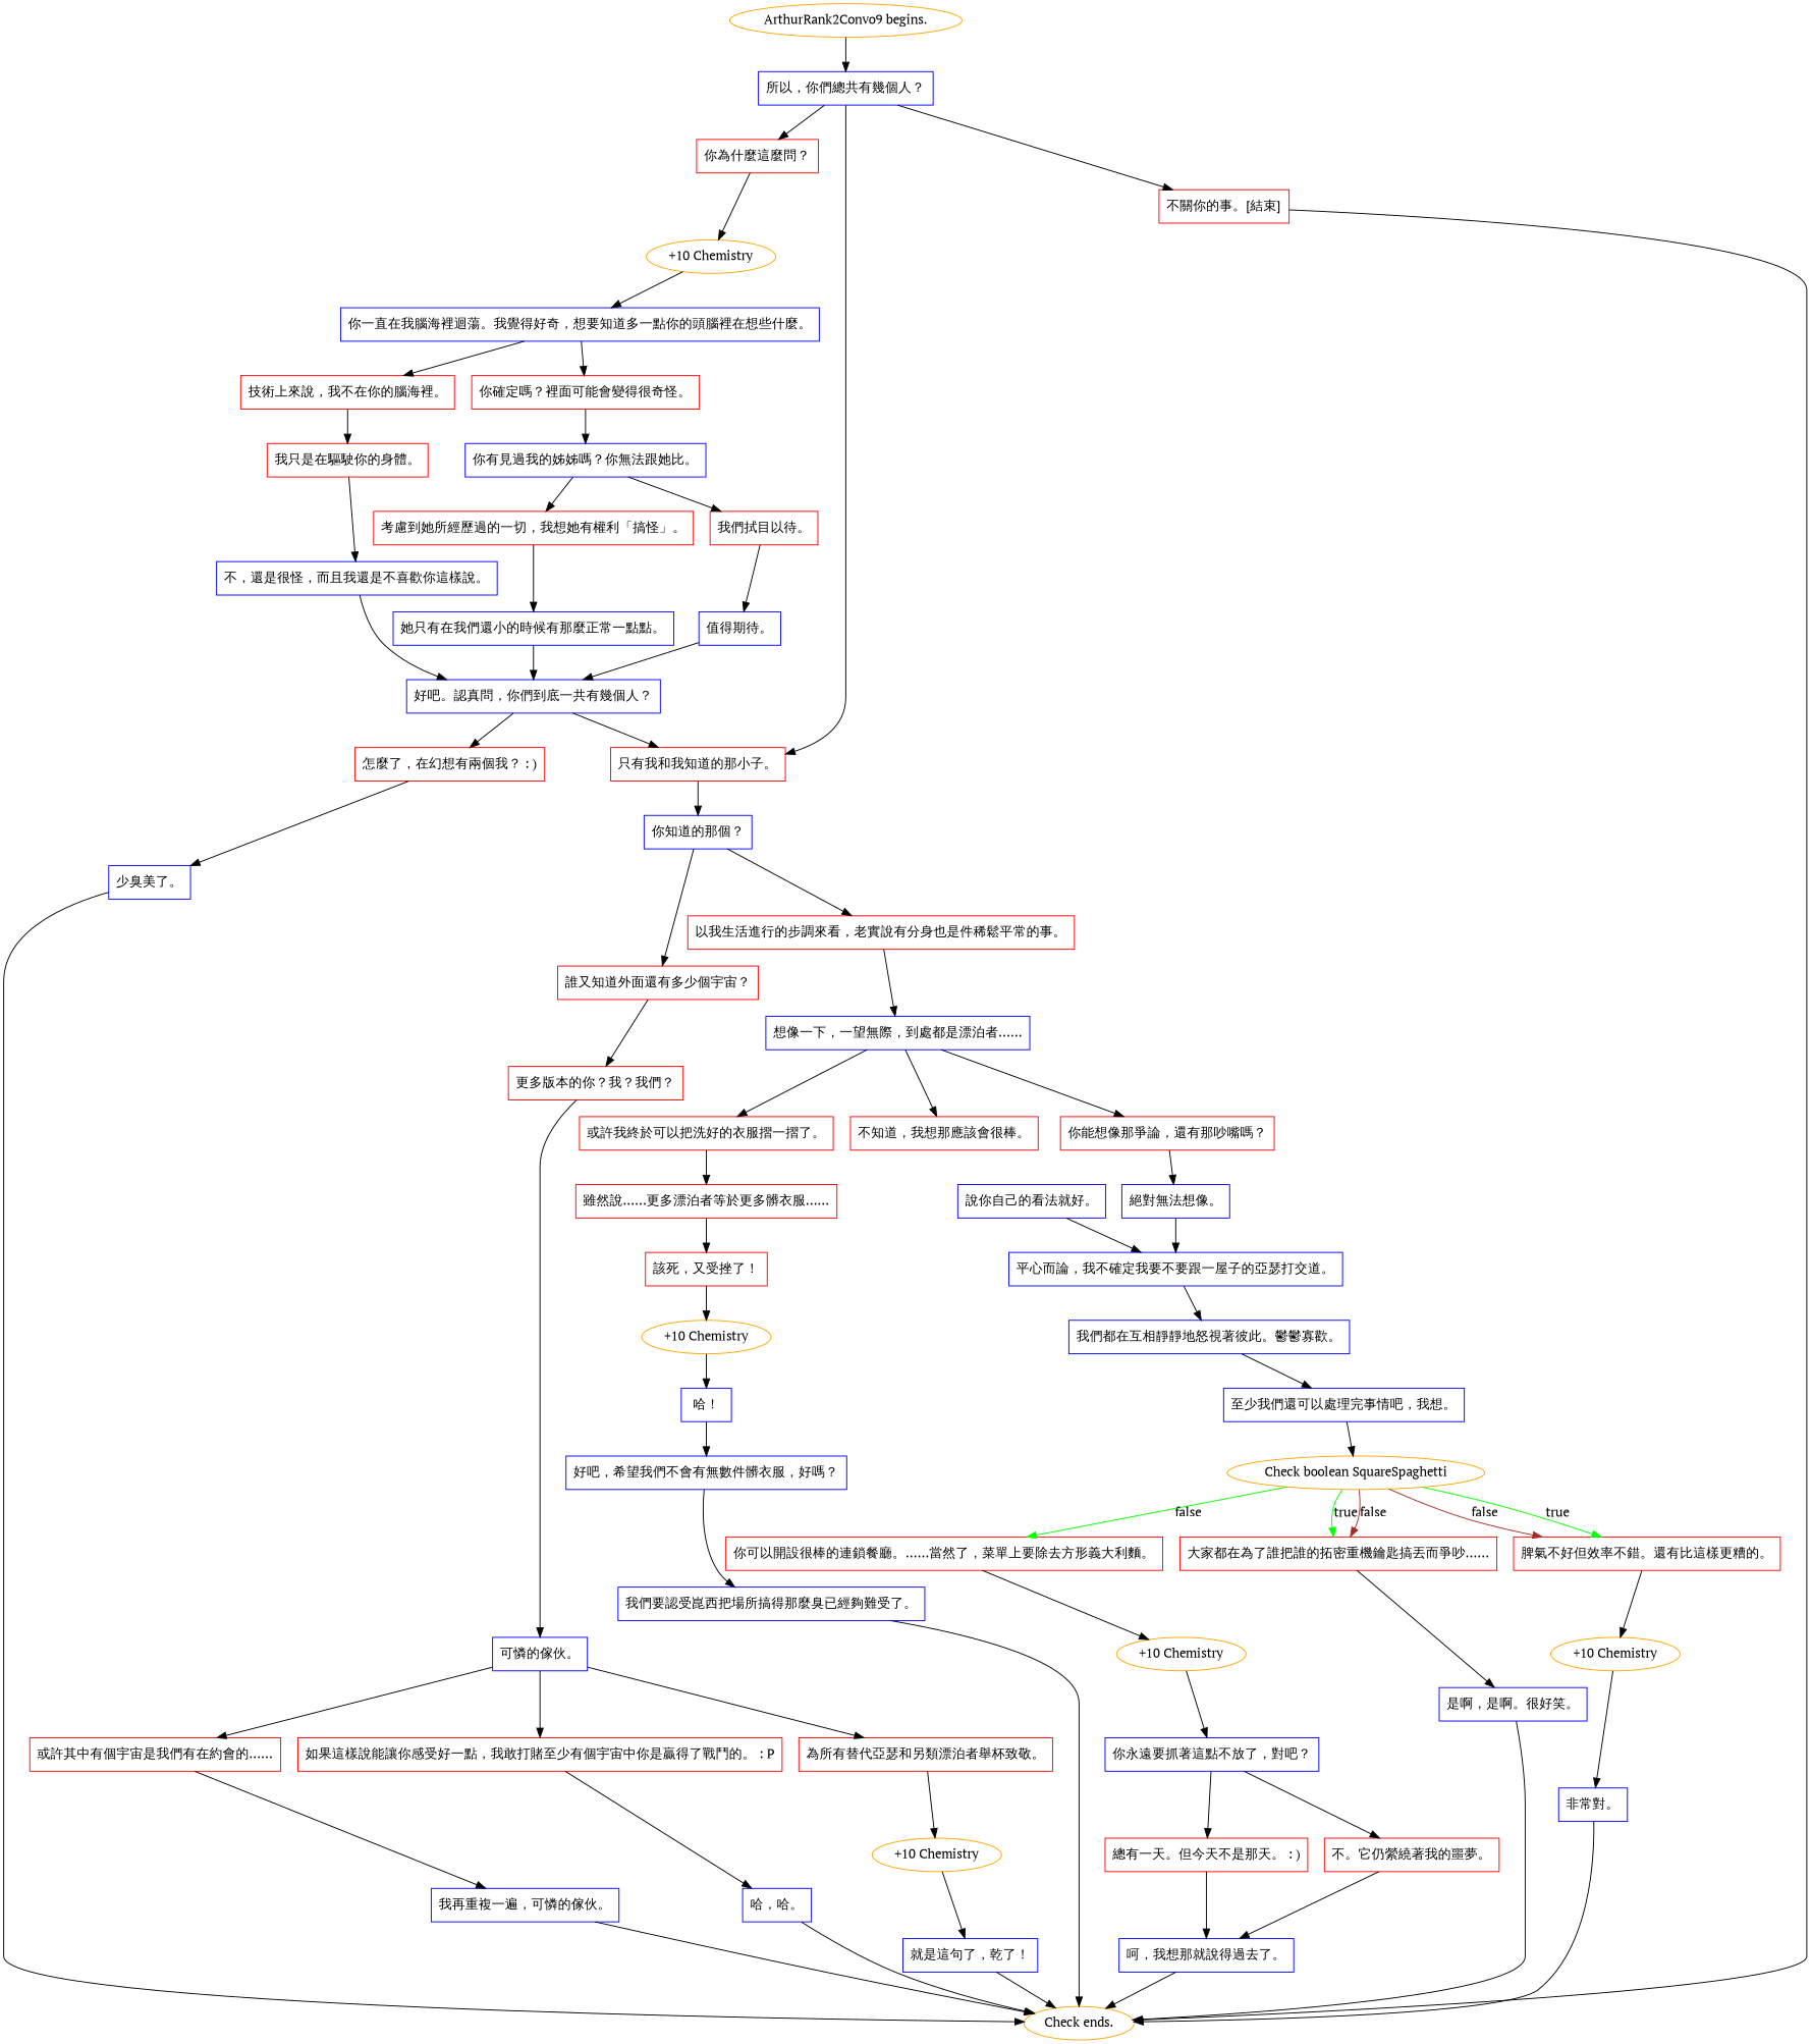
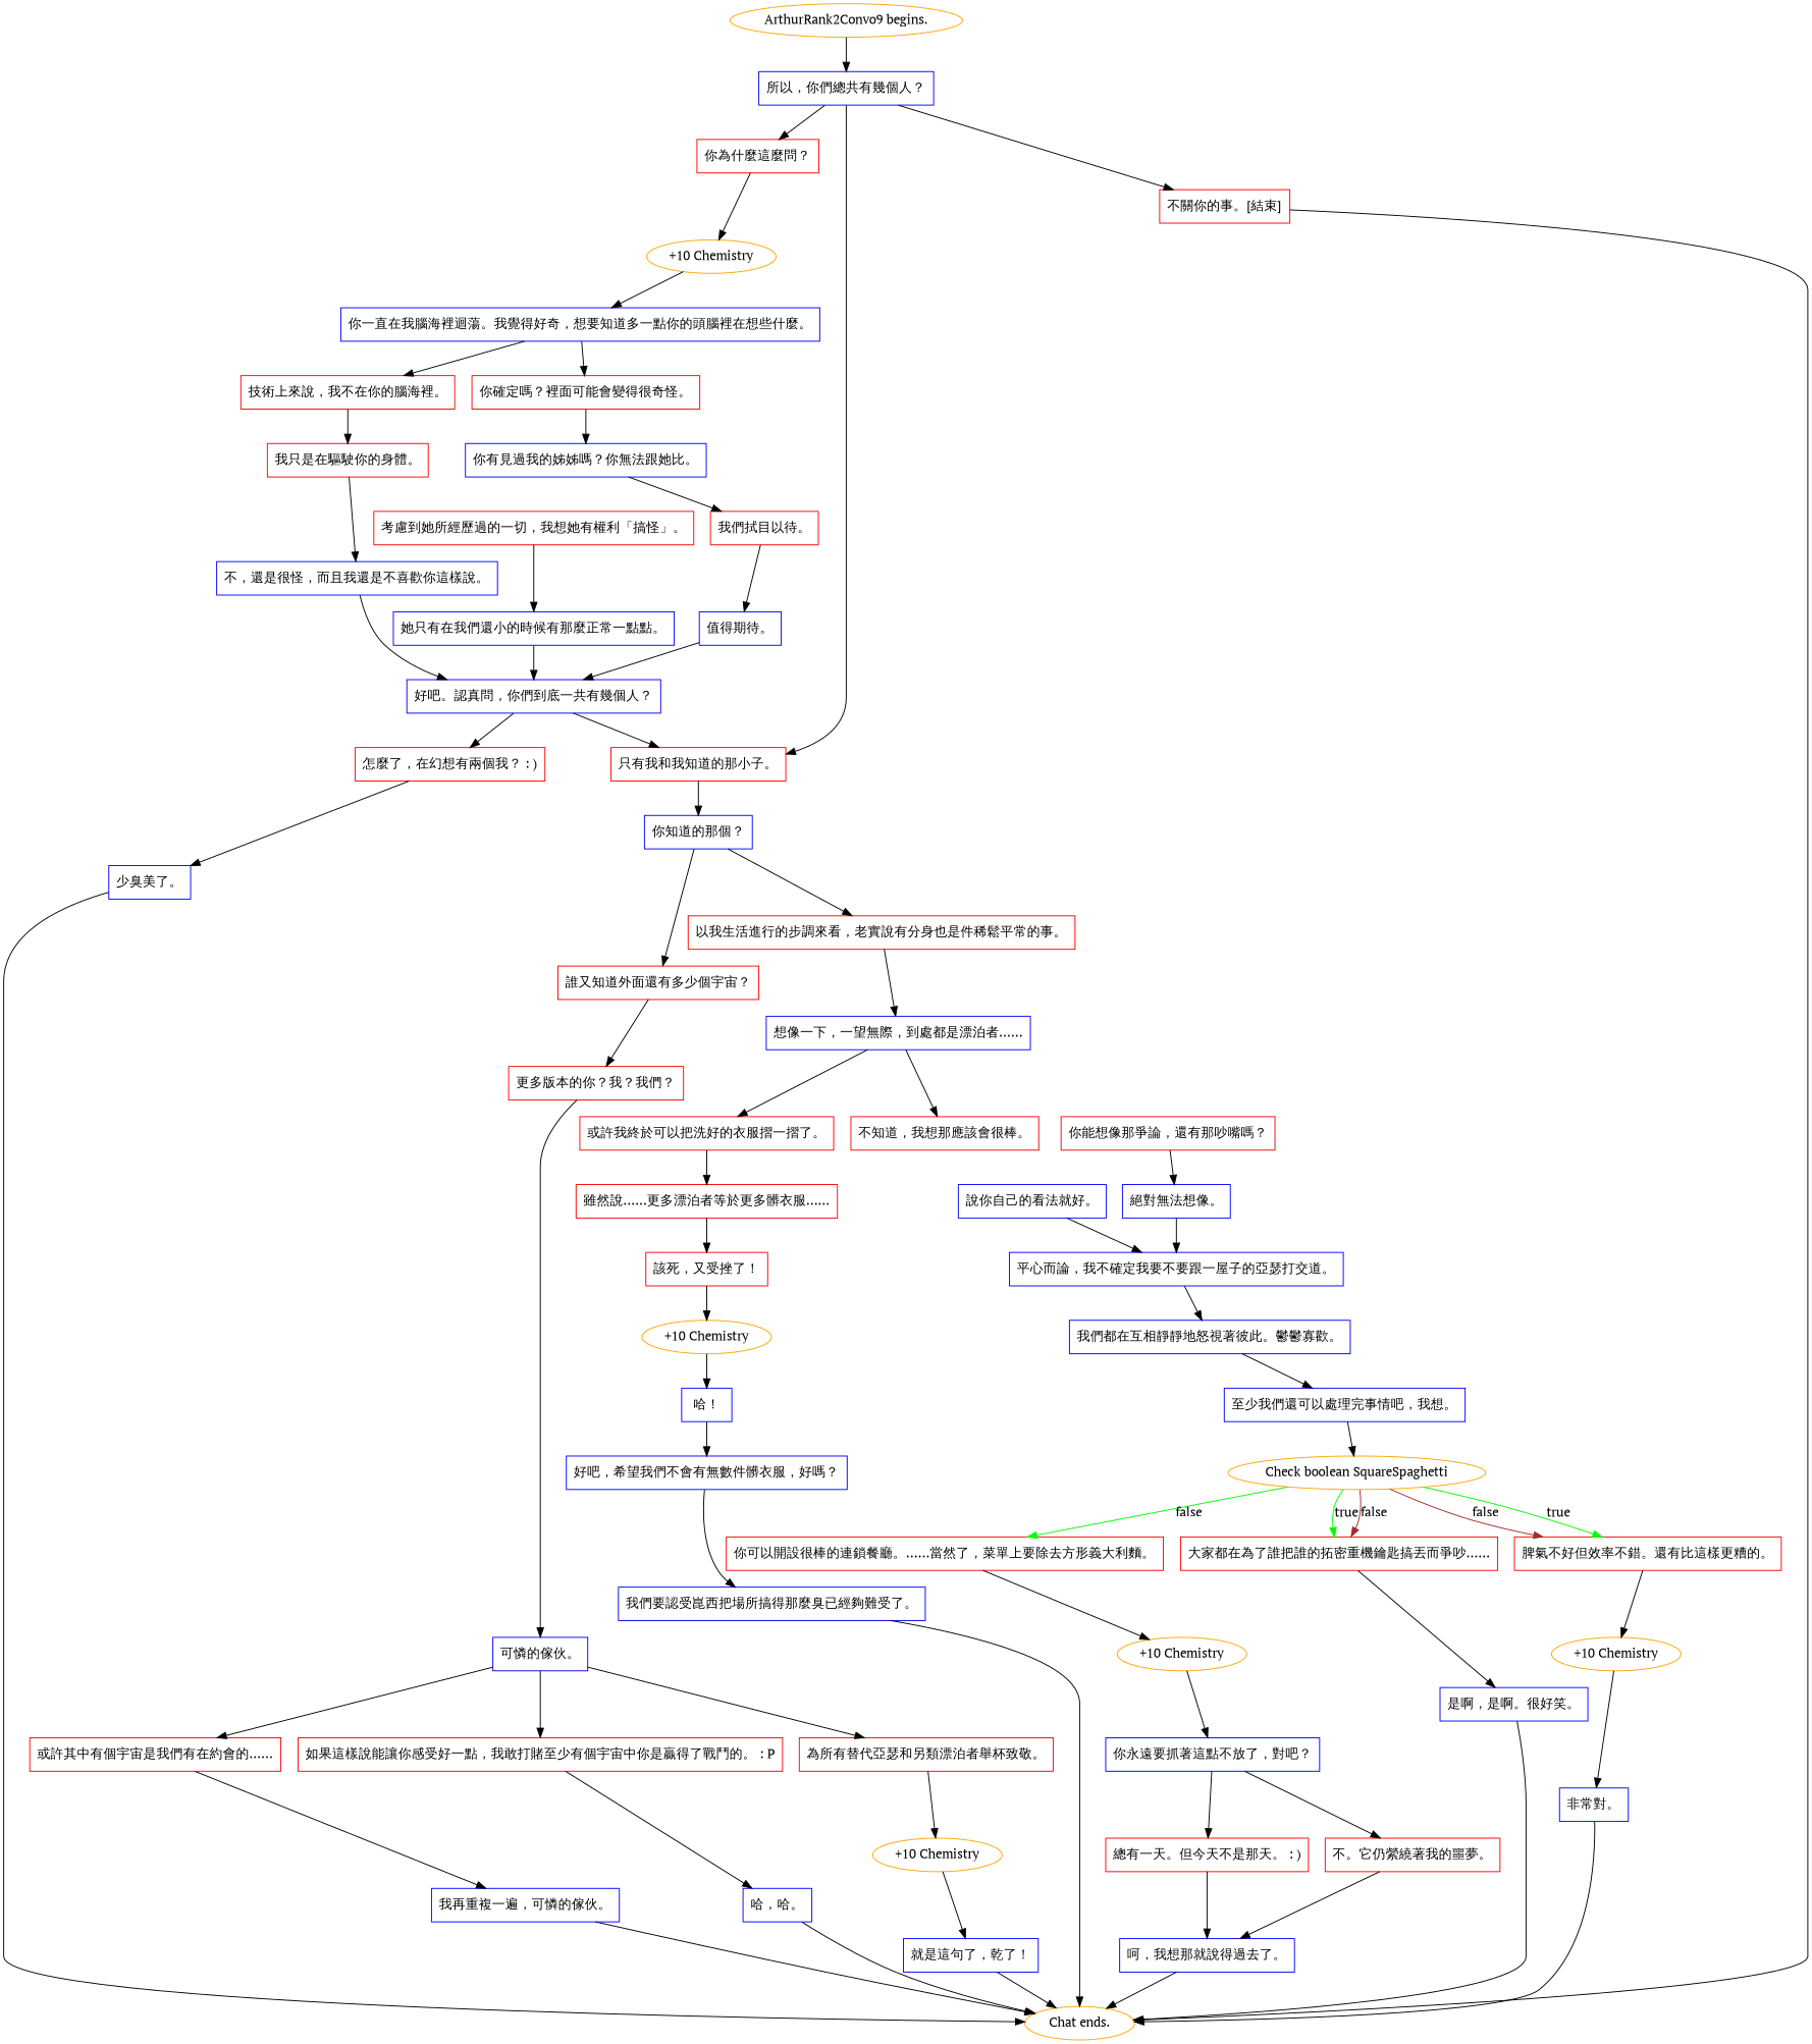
  digraph {
    fontname="PT Serif"
    node [color=blue fontname="PT Serif" shape=box]
    edge [fontname="PT Serif"]
    n1 [color=orange label="ArthurRank2Convo9 begins." shape=""]
    n2 [label="所以，你們總共有幾個人？"]
    n3 [color=red label="你為什麼這麼問？"]
    n4 [color=red label="不關你的事。[結束]"]
    n5 [color=red label="只有我和我知道的那小子。"]
    n6 [color=orange label="+10 Chemistry" shape=""]
-   "Chat ends." [color=orange label="Check ends." shape=""]
+   "Chat ends." [color=orange shape=""]
    n8 [label="你知道的那個？"]
    n9 [label="你一直在我腦海裡迴蕩。我覺得好奇，想要知道多一點你的頭腦裡在想些什麼。"]
    n10 [color=red label="以我生活進行的步調來看，老實說有分身也是件稀鬆平常的事。"]
    n11 [color=red label="誰又知道外面還有多少個宇宙？"]
    n12 [color=red label="技術上來說，我不在你的腦海裡。"]
    n13 [color=red label="你確定嗎？裡面可能會變得很奇怪。"]
    n14 [label="想像一下，一望無際，到處都是漂泊者……"]
    n15 [color=red label="更多版本的你？我？我們？"]
    n16 [color=red label="我只是在驅駛你的身體。"]
    n17 [label="你有見過我的姊姊嗎？你無法跟她比。"]
    n18 [color=red label="或許我終於可以把洗好的衣服摺一摺了。"]
    n19 [color=red label="你能想像那爭論，還有那吵嘴嗎？"]
    n20 [color=red label="不知道，我想那應該會很棒。"]
    n21 [label="可憐的傢伙。"]
    n22 [label="不，還是很怪，而且我還是不喜歡你這樣說。"]
    n23 [color=red label="考慮到她所經歷過的一切，我想她有權利「搞怪」。"]
    n24 [color=red label="我們拭目以待。"]
    n25 [color=red label="雖然說……更多漂泊者等於更多髒衣服……"]
    n26 [label="絕對無法想像。"]
    n27 [color=red label="或許其中有個宇宙是我們有在約會的……"]
    n28 [color=red label="如果這樣說能讓你感受好一點，我敢打賭至少有個宇宙中你是贏得了戰鬥的。 : P"]
    n29 [color=red label="為所有替代亞瑟和另類漂泊者舉杯致敬。"]
    n30 [label="好吧。認真問，你們到底一共有幾個人？"]
    n31 [label="她只有在我們還小的時候有那麼正常一點點。"]
    n32 [label="值得期待。"]
    n33 [color=red label="該死，又受挫了！"]
    n34 [label="平心而論，我不確定我要不要跟一屋子的亞瑟打交道。"]
    n35 [label="說你自己的看法就好。"]
    n36 [label="我再重複一遍，可憐的傢伙。"]
    n37 [label="哈，哈。"]
    n38 [color=orange label="+10 Chemistry" shape=""]
    n39 [color=red label="怎麼了，在幻想有兩個我？ : )"]
    n40 [color=orange label="+10 Chemistry" shape=""]
    n41 [label="我們都在互相靜靜地怒視著彼此。鬱鬱寡歡。"]
    n42 [label="就是這句了，乾了！"]
    n43 [label="少臭美了。"]
    n44 [label="哈！"]
    n45 [label="至少我們還可以處理完事情吧，我想。"]
    n46 [label="好吧，希望我們不會有無數件髒衣服，好嗎？"]
    n47 [color=orange label="Check boolean SquareSpaghetti" shape=""]
    n48 [label="我們要認受崑西把場所搞得那麼臭已經夠難受了。"]
    n49 [color=red label="你可以開設很棒的連鎖餐廳。……當然了，菜單上要除去方形義大利麵。"]
    n50 [color=red label="脾氣不好但效率不錯。還有比這樣更糟的。"]
    n51 [color=red label="大家都在為了誰把誰的拓密重機鑰匙搞丟而爭吵……"]
    n52 [color=orange label="+10 Chemistry" shape=""]
    n53 [color=orange label="+10 Chemistry" shape=""]
    n54 [label="是啊，是啊。很好笑。"]
    n55 [label="你永遠要抓著這點不放了，對吧？"]
    n56 [label="非常對。"]
    n57 [color=red label="總有一天。但今天不是那天。 : )"]
    n58 [color=red label="不。它仍縈繞著我的噩夢。"]
    n59 [label="呵，我想那就說得過去了。"]
    n1 -> n2
    n2 -> n3
    n2 -> n4
    n2 -> n5
    n3 -> n6
    n4 -> "Chat ends."
    n5 -> n8
    n6 -> n9
    n8 -> n10
    n8 -> n11
    n9 -> n12
    n9 -> n13
    n10 -> n14
    n11 -> n15
    n12 -> n16
    n13 -> n17
    n14 -> n18
-   n14 -> n19
    n14 -> n20
    n15 -> n21
    n16 -> n22
-   n17 -> n23
    n17 -> n24
    n18 -> n25
    n19 -> n26
    n21 -> n27
    n21 -> n28
    n21 -> n29
    n22 -> n30
    n23 -> n31
    n24 -> n32
    n25 -> n33
    n26 -> n34
    n27 -> n36
    n28 -> n37
    n29 -> n38
    n30 -> n5
    n30 -> n39
    n31 -> n30
    n32 -> n30
    n33 -> n40
    n34 -> n41
    n35 -> n34
    n36 -> "Chat ends."
    n37 -> "Chat ends."
    n38 -> n42
    n39 -> n43
    n40 -> n44
    n41 -> n45
    n42 -> "Chat ends."
    n43 -> "Chat ends."
    n44 -> n46
    n45 -> n47
    n46 -> n48
    n47 -> n49 [color=green label=false]
    n47 -> n50 [color=green label=true]
    n47 -> n50 [color=brown label=false]
    n47 -> n51 [color=green label=true]
    n47 -> n51 [color=brown label=false]
    n48 -> "Chat ends."
    n49 -> n52
    n50 -> n53
    n51 -> n54
    n52 -> n55
    n53 -> n56
    n54 -> "Chat ends."
    n55 -> n57
    n55 -> n58
    n56 -> "Chat ends."
    n57 -> n59
    n58 -> n59
    n59 -> "Chat ends."
  }
